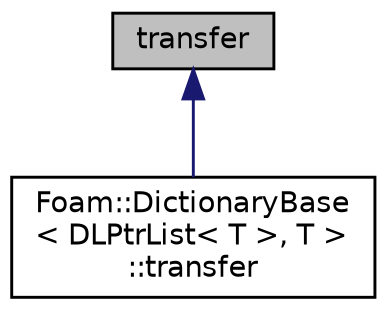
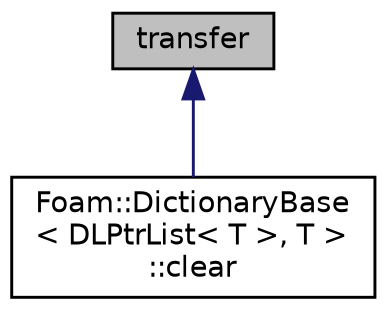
  digraph {
    rankdir=TB
    node [color=black fontname=Helvetica fontsize=10 shape=record]
    n1 [fillcolor=grey75 fontcolor=black height=0.2 label=transfer style=filled width=0.4]
-   n2 [height=0.2 label="Foam::DictionaryBase\l\< DLPtrList\< T \>, T \>\l::transfer" width=0.4]
+   n2 [height=0.2 label="Foam::DictionaryBase\l\< DLPtrList\< T \>, T \>\l::clear" width=0.4]
    n1 -> n2 [color=midnightblue dir=back fontname=Helvetica fontsize=10 labelfontname=Helvetica labelfontsize=10 style=solid]
  }
